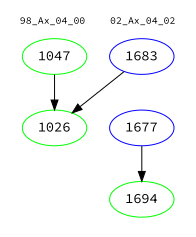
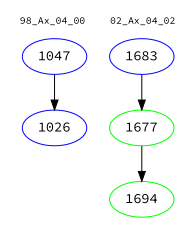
  digraph {
    fontname="Source Code Pro"
    node [color=green fontname="Source Code Pro"]
    edge [color=black fontname="Source Code Pro"]
-   n1 [label=1047]
-   n2 [label=1026]
+   n1 [color=blue label=1047]
+   n2 [color=blue label=1026]
    n3 [color=blue label=1683]
-   n4 [color=blue label=1677]
+   n4 [label=1677]
    n5 [label=1694]
    subgraph cluster_1 {
      color=white
      fontsize=10
      label="98_Ax_04_00"
      n1
      n2
    }
    subgraph cluster_2 {
      color=white
      fontsize=10
      label="02_Ax_04_02"
      n3
      n4
      n5
    }
    n1 -> n2
-   n3 -> n2
+   n3 -> n4
    n4 -> n5
  }
